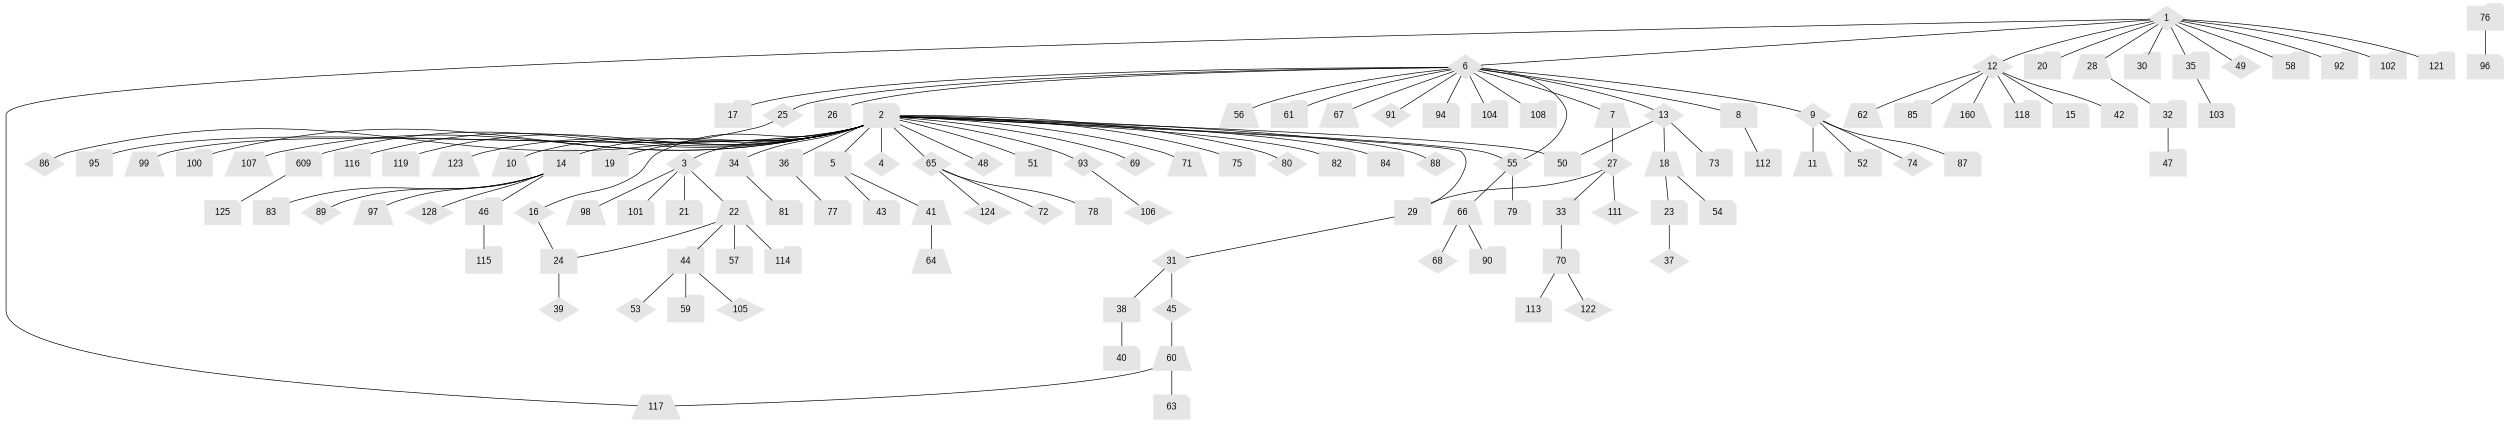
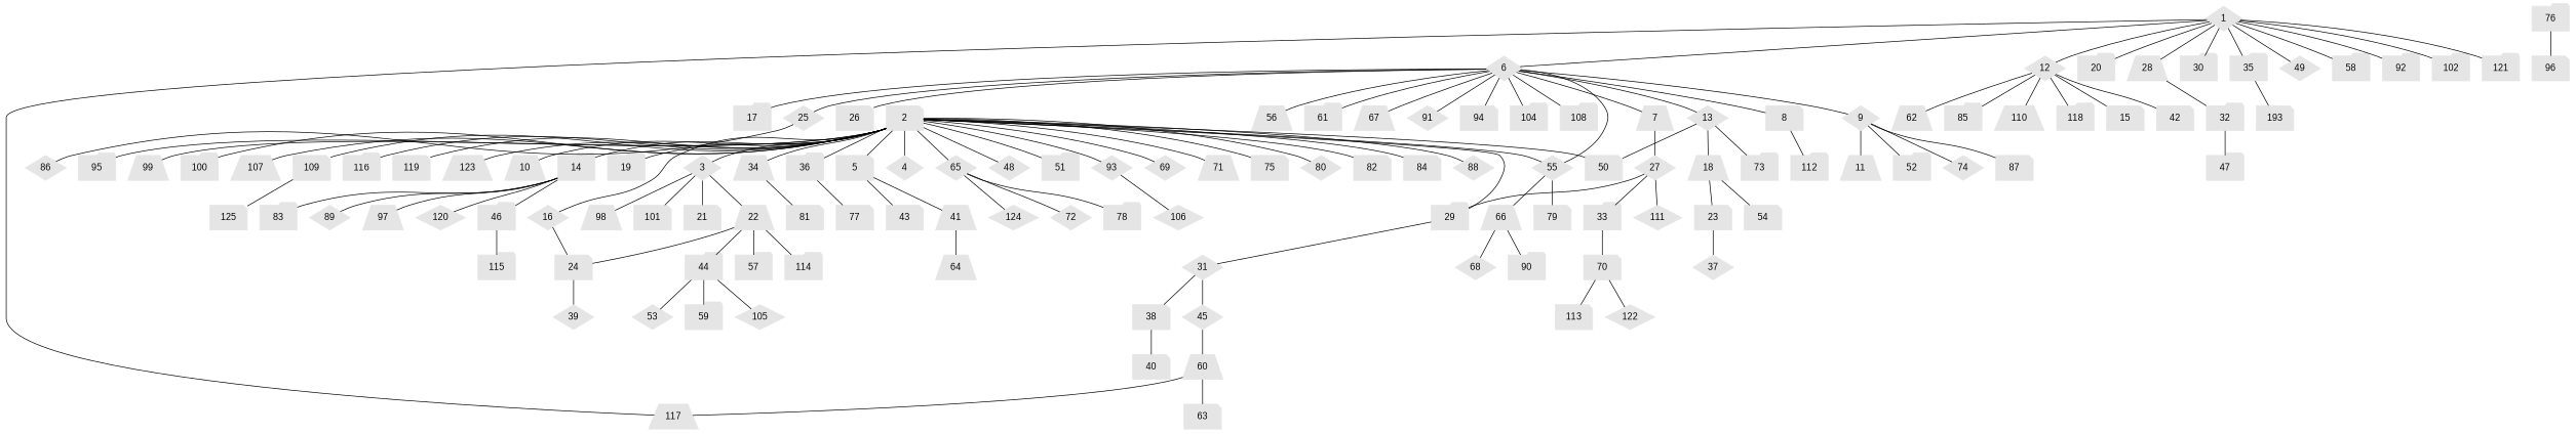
  graph {
    fontname="Liberation Sans"
    node [color=gray90 fontname="Liberation Sans" shape=folder style=filled]
    edge [fontname="Liberation Sans"]
    1 [shape=diamond]
    6 [shape=diamond]
    12 [shape=diamond]
    20
    28 [shape=trapezium]
    30
    35
    49 [shape=diamond]
    58
    92
    102
    117 [shape=trapezium]
    121
    2 [shape=note]
    3 [shape=diamond]
    4 [shape=diamond]
    5 [shape=note]
    10 [shape=trapezium]
    14
    16 [shape=diamond]
    19
    29
    34 [shape=trapezium]
    36
    48 [shape=diamond]
    50 [shape=note]
    51
    55 [shape=diamond]
    65 [shape=diamond]
    69 [shape=diamond]
    71 [shape=trapezium]
    75 [shape=note]
    80 [shape=diamond]
    82 [shape=note]
    84 [shape=note]
    88 [shape=diamond]
    93 [shape=diamond]
    95
    99 [shape=trapezium]
    100
    107 [shape=trapezium]
-   109 [shape=note label=609]
+   109 [shape=note]
    116
    119 [shape=note]
    123 [shape=trapezium]
    7 [shape=trapezium]
    8 [shape=note]
    9 [shape=diamond]
    13 [shape=diamond]
    17
    25 [shape=diamond]
    26 [shape=note]
    56 [shape=trapezium]
    61
    67 [shape=trapezium]
    91 [shape=diamond]
    94 [shape=note]
    104
    108
    15 [shape=note]
    42 [shape=note]
    62 [shape=trapezium]
    85
-   110 [shape=trapezium label=160]
+   110 [shape=trapezium]
    118
    32
-   103 [shape=note]
+   103 [shape=note label=193]
    21 [shape=note]
    22 [shape=trapezium]
    98 [shape=trapezium]
    101 [shape=note]
    41 [shape=trapezium]
    43 [shape=note]
    46
    83
    89 [shape=diamond]
    97 [shape=trapezium]
-   120 [shape=diamond label=128]
+   120 [shape=diamond]
    24 [shape=note]
    31 [shape=diamond]
    81 [shape=note]
    77 [shape=note]
    66 [shape=trapezium]
    79 [shape=note]
    72 [shape=diamond]
    78
    124 [shape=diamond]
    96 [shape=note]
    76
    106 [shape=diamond]
    125 [shape=note]
    44
    57
    114
    64 [shape=trapezium]
    27 [shape=diamond]
    112
    11 [shape=trapezium]
    52
    74 [shape=diamond]
    87 [shape=note]
    18 [shape=trapezium]
    73
    86 [shape=diamond]
    33
    111 [shape=diamond]
    23 [shape=note]
    54 [shape=note]
    115
    39 [shape=diamond]
    37 [shape=diamond]
    53 [shape=diamond]
    59
    105 [shape=diamond]
    70 [shape=note]
    47
    38 [shape=note]
    45 [shape=diamond]
    40 [shape=note]
    60 [shape=trapezium]
    113 [shape=note]
    122 [shape=diamond]
    63 [shape=note]
    68 [shape=diamond]
    90
    1 -- 6
    1 -- 12
    1 -- 20
    1 -- 28
    1 -- 30
    1 -- 35
    1 -- 49
    1 -- 58
    1 -- 92
    1 -- 102
    1 -- 117
    1 -- 121
    6 -- 55
    6 -- 7
    6 -- 8
    6 -- 9
    6 -- 13
    6 -- 17
    6 -- 25
    6 -- 26
    6 -- 56
    6 -- 61
    6 -- 67
    6 -- 91
    6 -- 94
    6 -- 104
    6 -- 108
    12 -- 15
    12 -- 42
    12 -- 62
    12 -- 85
    12 -- 110
    12 -- 118
    28 -- 32
    35 -- 103
    2 -- 3
    2 -- 4
    2 -- 5
    2 -- 10
    2 -- 14
    2 -- 16
    2 -- 19
    2 -- 29
    2 -- 34
    2 -- 36
    2 -- 48
    2 -- 50
    2 -- 51
    2 -- 55
    2 -- 65
    2 -- 69
    2 -- 71
    2 -- 75
    2 -- 80
    2 -- 82
    2 -- 84
    2 -- 88
    2 -- 93
    2 -- 95
    2 -- 99
    2 -- 100
    2 -- 107
    2 -- 109
    2 -- 116
    2 -- 119
    2 -- 123
    3 -- 21
    3 -- 22
    3 -- 98
    3 -- 101
    5 -- 41
    5 -- 43
    14 -- 46
    14 -- 83
    14 -- 89
    14 -- 97
    14 -- 120
    16 -- 24
    29 -- 31
    34 -- 81
    36 -- 77
    55 -- 66
    55 -- 79
    65 -- 72
    65 -- 78
    65 -- 124
    93 -- 106
    109 -- 125
    7 -- 27
    8 -- 112
    9 -- 11
    9 -- 52
    9 -- 74
    9 -- 87
    13 -- 50
    13 -- 18
    13 -- 73
    25 -- 86
    32 -- 47
    22 -- 24
    22 -- 44
    22 -- 57
    22 -- 114
    41 -- 64
    46 -- 115
    24 -- 39
    31 -- 38
    31 -- 45
    66 -- 68
    66 -- 90
    76 -- 96
    44 -- 53
    44 -- 59
    44 -- 105
    27 -- 29
    27 -- 33
    27 -- 111
    18 -- 23
    18 -- 54
    33 -- 70
    23 -- 37
    70 -- 113
    70 -- 122
    38 -- 40
    45 -- 60
    60 -- 117
    60 -- 63
  }
